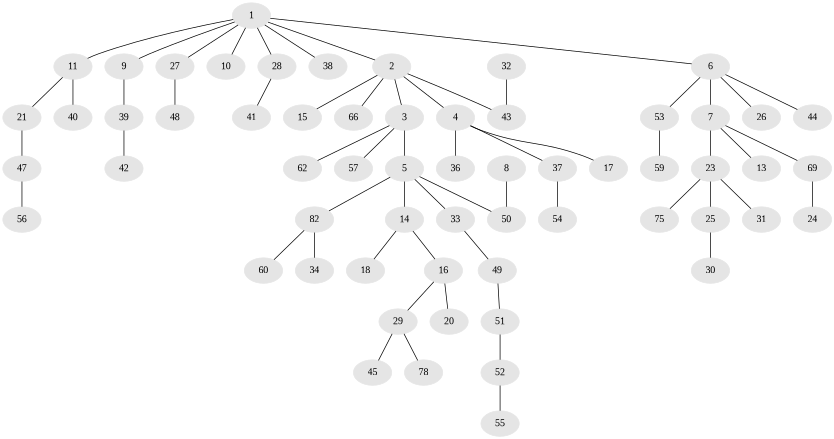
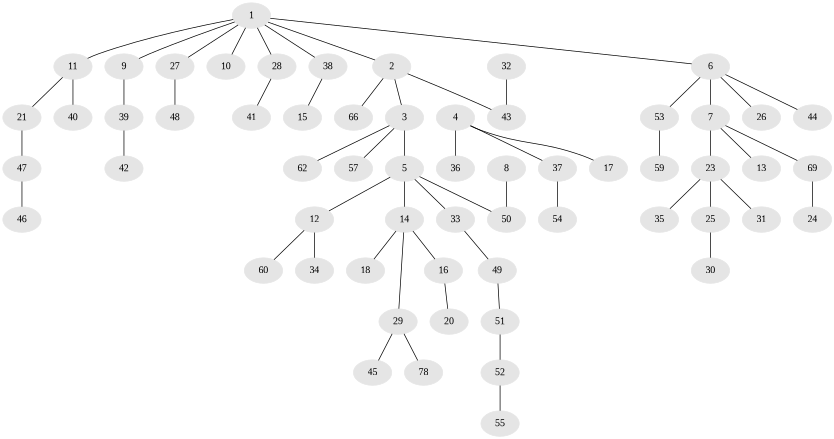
  graph {
    fontname="Liberation Serif"
    node [color=gray90 fontname="Liberation Serif" style=filled]
    edge [fontname="Liberation Serif"]
    1
    2
    6
    9
    10
    11
    27
    28
    38
    3
    4
    15
    n13 [label=66]
    43
    7
    26
    44
    53
    39
    21
    40
    48
    41
    5
    n25 [label=62]
    57
    17
    36
    37
    32
-   12 [label=82]
+   12
    14
    33
    50
    54
    8
    34
    60
    16
    18
    29
    49
    13
    n44 [label=69]
    23
    59
    24
    25
    31
-   35 [label=75]
+   35
    42
    47
    20
    45
    n55 [label=78]
-   56
+   56 [label=46]
    30
    51
    52
    55
    1 -- 2
    1 -- 6
    1 -- 9
    1 -- 10
    1 -- 11
    1 -- 27
    1 -- 28
    1 -- 38
    2 -- 3
-   2 -- 4
-   2 -- 15
+   38 -- 15
    2 -- n13
    2 -- 43
    6 -- 7
    6 -- 26
    6 -- 44
    6 -- 53
    9 -- 39
    11 -- 21
    11 -- 40
    27 -- 48
    28 -- 41
    3 -- 5
    3 -- n25
    3 -- 57
    4 -- 17
    4 -- 36
    4 -- 37
    7 -- 13
    7 -- n44
    7 -- 23
    53 -- 59
    39 -- 42
    21 -- 47
    5 -- 12
    5 -- 14
    5 -- 33
    5 -- 50
    37 -- 54
    32 -- 43
    12 -- 34
    12 -- 60
    14 -- 16
    14 -- 18
-   16 -- 29
+   14 -- 29
    33 -- 49
    8 -- 50
    16 -- 20
    29 -- 45
    29 -- n55
    49 -- 51
    n44 -- 24
    23 -- 25
    23 -- 31
    23 -- 35
    25 -- 30
    47 -- 56
    51 -- 52
    52 -- 55
  }
